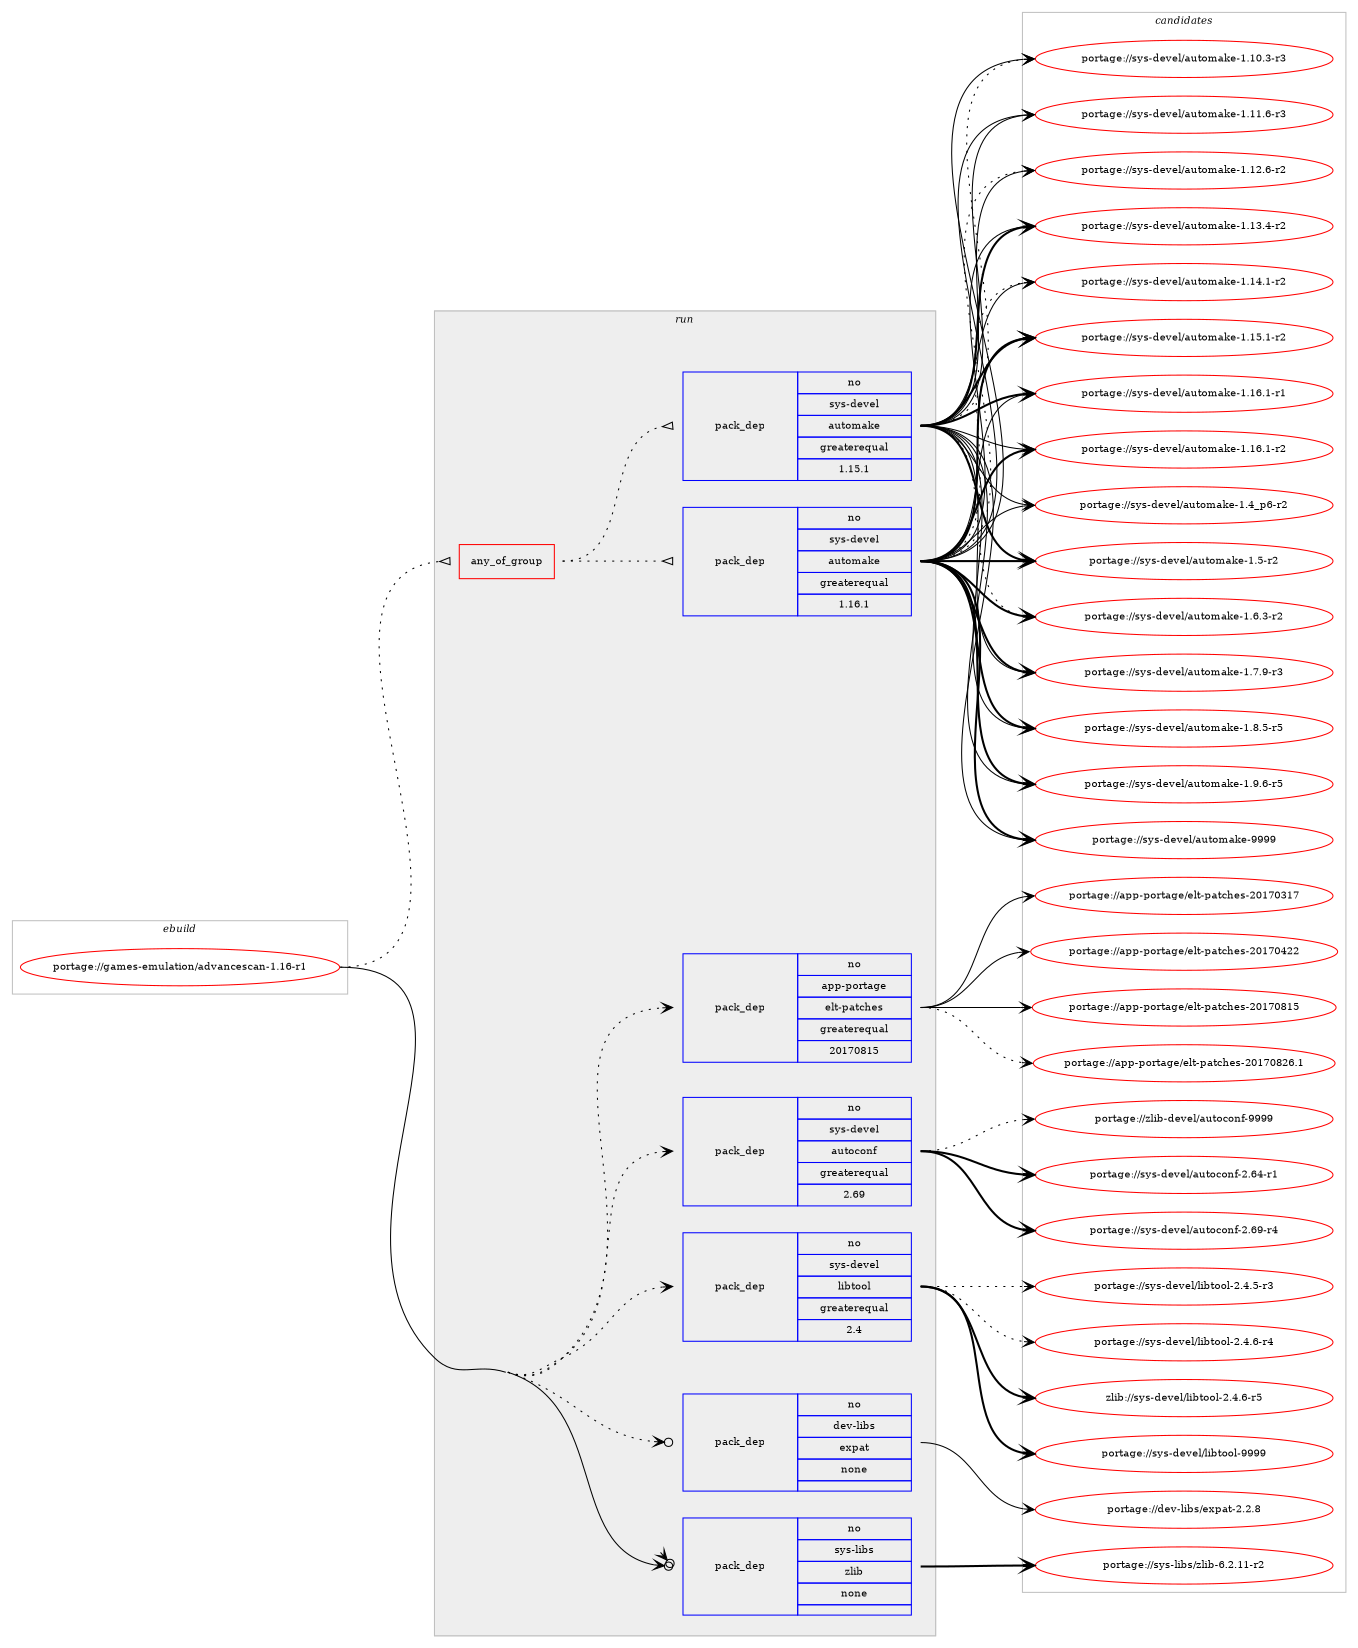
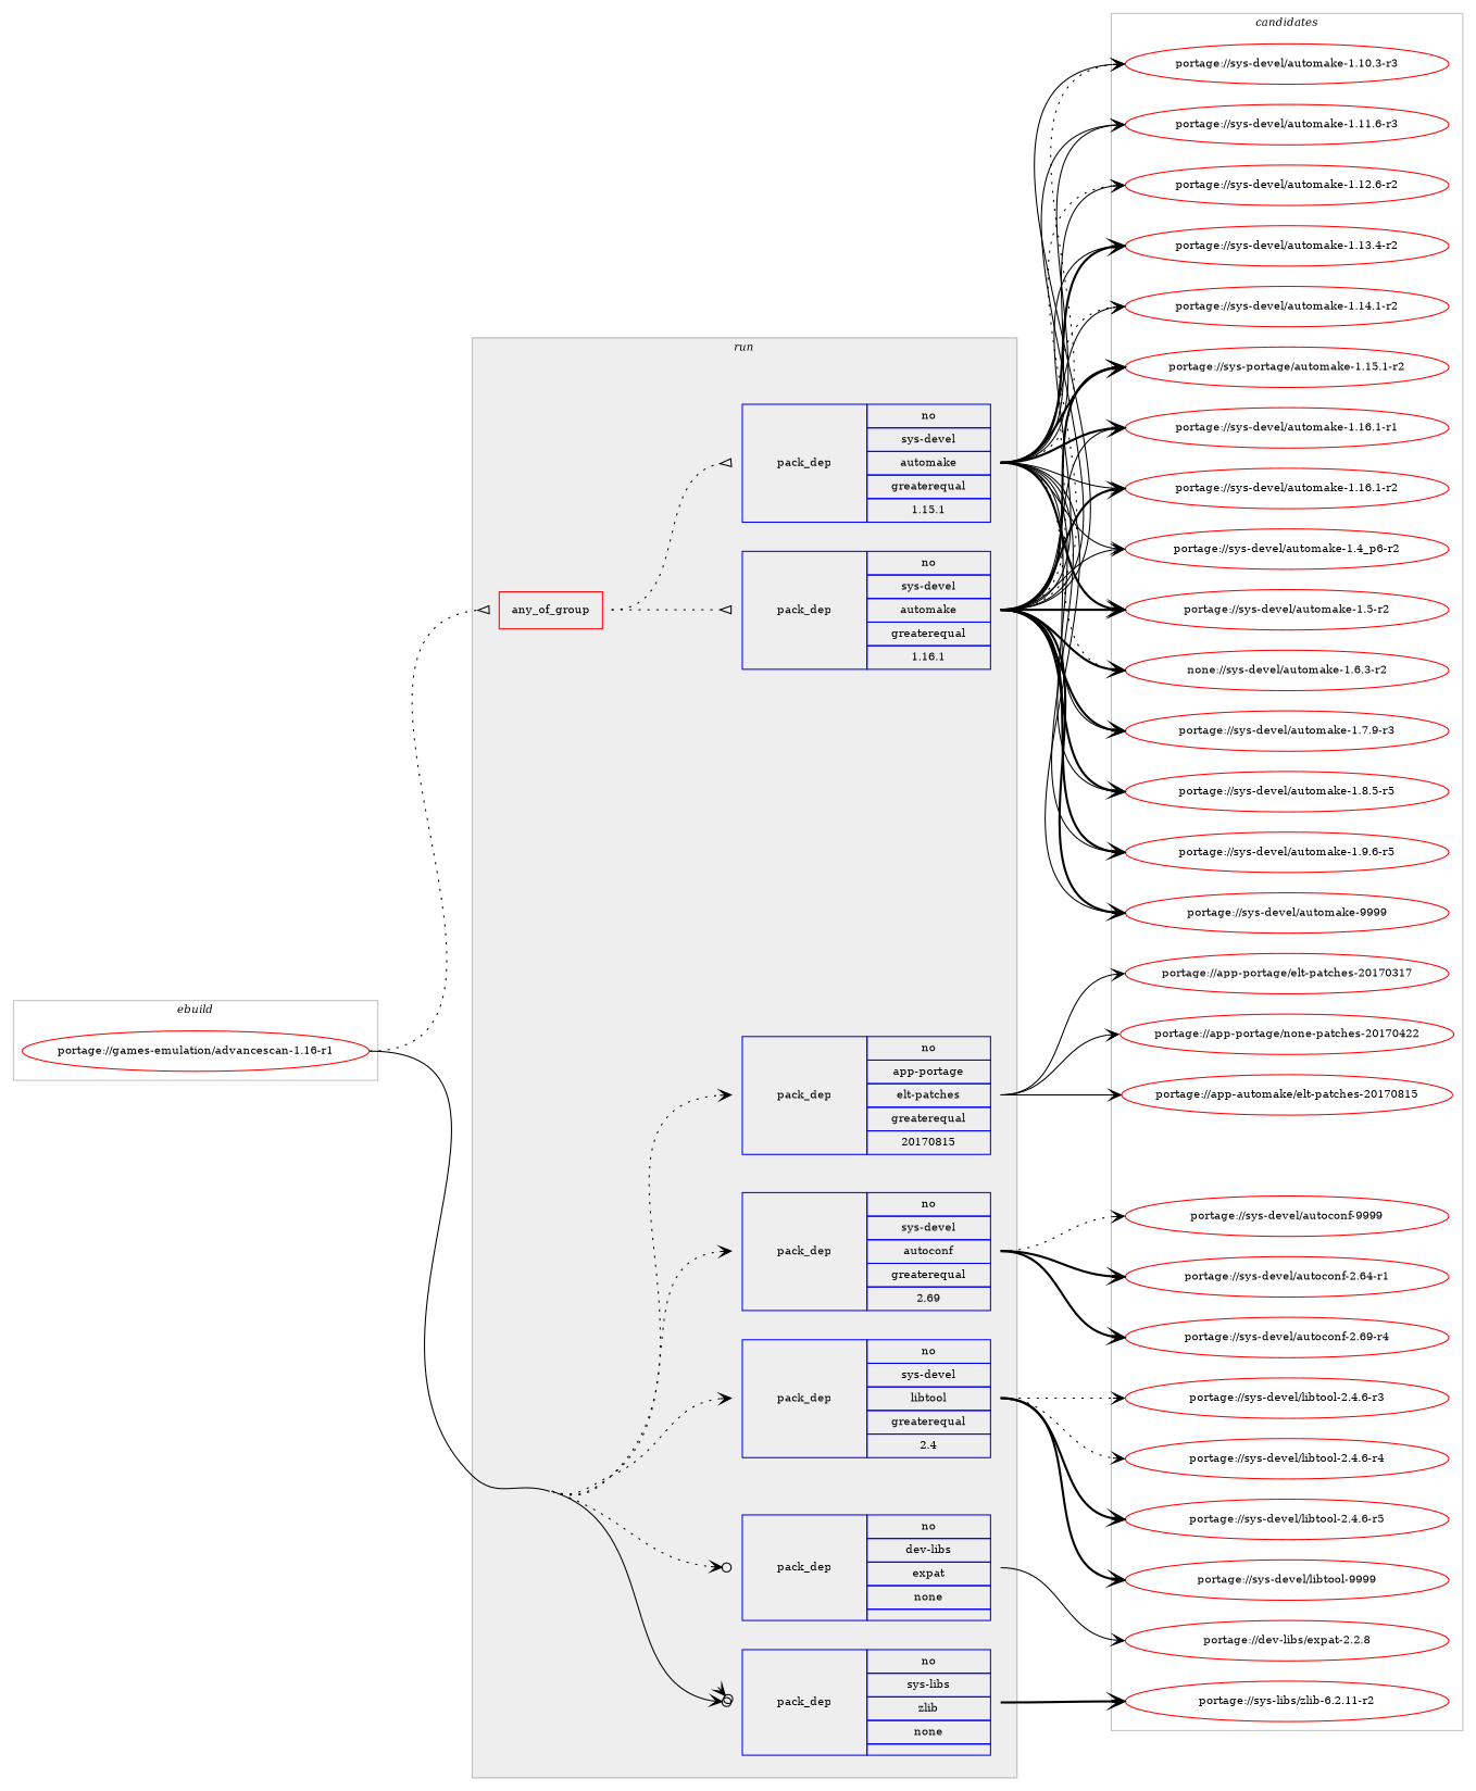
  digraph {
    compound=true
    concentrate=true
    fontname="DejaVu Serif"
    fontsize=10
    newrank=true
    rankdir=LR
    ranksep=1.5
    node [color=red fontname="DejaVu Serif" fontsize=10]
    edge [arrowhead=vee fontname="DejaVu Serif" headport=w style=solid tailport=e weight=100]
    n1 [label="portage://games-emulation/advancescan-1.16-r1" width=4]
    n2 [color=blue label=<<TABLE BORDER="0" CELLBORDER="1" CELLSPACING="0" CELLPADDING="4" WIDTH="220"><TR><TD ROWSPAN="6" CELLPADDING="30">pack_dep</TD></TR><TR><TD WIDTH="110">no</TD></TR><TR><TD>sys-devel</TD></TR><TR><TD>automake</TD></TR><TR><TD>greaterequal</TD></TR><TR><TD>1.16.1</TD></TR></TABLE>> shape=none]
    n3 [color=blue label=<<TABLE BORDER="0" CELLBORDER="1" CELLSPACING="0" CELLPADDING="4" WIDTH="220"><TR><TD ROWSPAN="6" CELLPADDING="30">pack_dep</TD></TR><TR><TD WIDTH="110">no</TD></TR><TR><TD>sys-devel</TD></TR><TR><TD>automake</TD></TR><TR><TD>greaterequal</TD></TR><TR><TD>1.15.1</TD></TR></TABLE>> shape=none]
    n4 [label=<<TABLE BORDER="0" CELLBORDER="1" CELLSPACING="0" CELLPADDING="4"><TR><TD CELLPADDING="10">any_of_group</TD></TR></TABLE>> shape=none]
    n5 [color=blue label=<<TABLE BORDER="0" CELLBORDER="1" CELLSPACING="0" CELLPADDING="4" WIDTH="220"><TR><TD ROWSPAN="6" CELLPADDING="30">pack_dep</TD></TR><TR><TD WIDTH="110">no</TD></TR><TR><TD>app-portage</TD></TR><TR><TD>elt-patches</TD></TR><TR><TD>greaterequal</TD></TR><TR><TD>20170815</TD></TR></TABLE>> shape=none]
    n6 [color=blue label=<<TABLE BORDER="0" CELLBORDER="1" CELLSPACING="0" CELLPADDING="4" WIDTH="220"><TR><TD ROWSPAN="6" CELLPADDING="30">pack_dep</TD></TR><TR><TD WIDTH="110">no</TD></TR><TR><TD>sys-devel</TD></TR><TR><TD>autoconf</TD></TR><TR><TD>greaterequal</TD></TR><TR><TD>2.69</TD></TR></TABLE>> shape=none]
    n7 [color=blue label=<<TABLE BORDER="0" CELLBORDER="1" CELLSPACING="0" CELLPADDING="4" WIDTH="220"><TR><TD ROWSPAN="6" CELLPADDING="30">pack_dep</TD></TR><TR><TD WIDTH="110">no</TD></TR><TR><TD>sys-devel</TD></TR><TR><TD>libtool</TD></TR><TR><TD>greaterequal</TD></TR><TR><TD>2.4</TD></TR></TABLE>> shape=none]
    n8 [color=blue label=<<TABLE BORDER="0" CELLBORDER="1" CELLSPACING="0" CELLPADDING="4" WIDTH="220"><TR><TD ROWSPAN="6" CELLPADDING="30">pack_dep</TD></TR><TR><TD WIDTH="110">no</TD></TR><TR><TD>dev-libs</TD></TR><TR><TD>expat</TD></TR><TR><TD>none</TD></TR><TR><TD></TD></TR></TABLE>> shape=none]
    n9 [color=blue label=<<TABLE BORDER="0" CELLBORDER="1" CELLSPACING="0" CELLPADDING="4" WIDTH="220"><TR><TD ROWSPAN="6" CELLPADDING="30">pack_dep</TD></TR><TR><TD WIDTH="110">no</TD></TR><TR><TD>sys-libs</TD></TR><TR><TD>zlib</TD></TR><TR><TD>none</TD></TR><TR><TD></TD></TR></TABLE>> shape=none]
    n10 [label="portage://sys-devel/automake-1.10.3-r3" width=4]
    n11 [label="portage://sys-devel/automake-1.11.6-r3" width=4]
    n12 [label="portage://sys-devel/automake-1.12.6-r2" width=4]
    n13 [label="portage://sys-devel/automake-1.13.4-r2" width=4]
    n14 [label="portage://sys-devel/automake-1.14.1-r2" width=4]
-   n15 [label="portage://sys-devel/automake-1.15.1-r2" width=4]
+   n15 [label="portage://sys-portage/automake-1.15.1-r2" width=4]
    n16 [label="portage://sys-devel/automake-1.16.1-r1" width=4]
    n17 [label="portage://sys-devel/automake-1.16.1-r2" width=4]
    n18 [label="portage://sys-devel/automake-1.4_p6-r2" width=4]
    n19 [label="portage://sys-devel/automake-1.5-r2" width=4]
-   n20 [label="portage://sys-devel/automake-1.6.3-r2" width=4]
+   n20 [label="none://sys-devel/automake-1.6.3-r2" width=4]
    n21 [label="portage://sys-devel/automake-1.7.9-r3" width=4]
    n22 [label="portage://sys-devel/automake-1.8.5-r5" width=4]
    n23 [label="portage://sys-devel/automake-1.9.6-r5" width=4]
    n24 [label="portage://sys-devel/automake-9999" width=4]
    n25 [label="portage://app-portage/elt-patches-20170317" width=4]
-   n26 [label="portage://app-portage/elt-patches-20170422" width=4]
-   n27 [label="portage://app-portage/elt-patches-20170815" width=4]
-   n28 [label="portage://app-portage/elt-patches-20170826.1" width=4]
+   n26 [label="portage://app-portage/none-patches-20170422" width=4]
+   n27 [label="portage://app-automake/elt-patches-20170815" width=4]
    n29 [label="portage://sys-devel/autoconf-2.64-r1" width=4]
    n30 [label="portage://sys-devel/autoconf-2.69-r4" width=4]
-   n31 [label="portage://zlib-devel/autoconf-9999" width=4]
-   n32 [label="portage://sys-devel/libtool-2.4.5-r3" width=4]
+   n31 [label="portage://sys-devel/autoconf-9999" width=4]
+   n32 [label="portage://sys-devel/libtool-2.4.6-r3" width=4]
    n33 [label="portage://sys-devel/libtool-2.4.6-r4" width=4]
-   n34 [label="zlib://sys-devel/libtool-2.4.6-r5" width=4]
+   n34 [label="portage://sys-devel/libtool-2.4.6-r5" width=4]
    n35 [label="portage://sys-devel/libtool-9999" width=4]
    n36 [label="portage://dev-libs/expat-2.2.8" width=4]
    n37 [label="portage://sys-libs/zlib-6.2.11-r2" width=4]
    subgraph cluster_1 {
      color=gray
      label=<<i>ebuild</i>>
      rank=same
      n1
    }
    subgraph cluster_2 {
      color=gray
      label=<<i>dependencies</i>>
      subgraph cluster_3 {
        color=gray
        fillcolor="#eeeeee"
        label=<<i>compile</i>>
        style=filled
        subgraph sub_4 {
          color=gray
          fillcolor="#eeeeee"
          label=<<i>compile</i>>
          style=filled
          n4
          subgraph sub_5 {
            color=gray
            fillcolor="#eeeeee"
            label=<<i>compile</i>>
            style=filled
            n2
          }
          subgraph sub_6 {
            color=gray
            fillcolor="#eeeeee"
            label=<<i>compile</i>>
            style=filled
            n3
          }
        }
        subgraph sub_7 {
          color=gray
          fillcolor="#eeeeee"
          label=<<i>compile</i>>
          style=filled
          n5
        }
        subgraph sub_8 {
          color=gray
          fillcolor="#eeeeee"
          label=<<i>compile</i>>
          style=filled
          n6
        }
        subgraph sub_9 {
          color=gray
          fillcolor="#eeeeee"
          label=<<i>compile</i>>
          style=filled
          n7
        }
      }
      subgraph cluster_10 {
        color=gray
        fillcolor="#eeeeee"
        label=<<i>compile and run</i>>
        style=filled
        subgraph sub_11 {
          color=gray
          fillcolor="#eeeeee"
          label=<<i>compile and run</i>>
          style=filled
          n8
        }
        subgraph sub_12 {
          color=gray
          fillcolor="#eeeeee"
          label=<<i>compile and run</i>>
          style=filled
          n9
        }
      }
      subgraph cluster_13 {
        color=gray
        fillcolor="#eeeeee"
        label=<<i>run</i>>
        style=filled
      }
    }
    subgraph cluster_14 {
      color=gray
      label=<<i>candidates</i>>
      rank=same
      subgraph sub_15 {
        color=black
        label=<<i>candidates</i>>
        nodesep=1
        rank=same
        n10
        n11
        n12
        n13
        n14
        n15
        n16
        n17
        n18
        n19
        n20
        n21
        n22
        n23
        n24
      }
      subgraph sub_16 {
        color=black
        label=<<i>candidates</i>>
        nodesep=1
        rank=same
        n10
        n11
        n12
        n13
        n14
        n15
        n16
        n17
        n18
        n19
        n20
        n21
        n22
        n23
        n24
      }
      subgraph sub_17 {
        color=black
        label=<<i>candidates</i>>
        nodesep=1
        rank=same
        n25
        n26
        n27
-       n28
      }
      subgraph sub_18 {
        color=black
        label=<<i>candidates</i>>
        nodesep=1
        rank=same
        n29
        n30
        n31
      }
      subgraph sub_19 {
        color=black
        label=<<i>candidates</i>>
        nodesep=1
        rank=same
        n32
        n33
        n34
        n35
      }
      subgraph sub_20 {
        color=black
        label=<<i>candidates</i>>
        nodesep=1
        rank=same
        n36
      }
      subgraph sub_21 {
        color=black
        label=<<i>candidates</i>>
        nodesep=1
        rank=same
        n37
      }
    }
    n1 -> n4 [arrowhead=oinv style=dotted weight=20]
    n1 -> n5 [style=dotted weight=20]
    n1 -> n6 [style=dotted weight=20]
    n1 -> n7 [style=dotted weight=20]
    n1 -> n8 [arrowhead=odotvee style=dotted weight=20]
    n1 -> n9 [arrowhead=odotvee weight=20]
    n2 -> n10
    n2 -> n11
    n2 -> n12 [style=dotted]
    n2 -> n13
    n2 -> n14 [style=dotted]
    n2 -> n15 [style=bold]
    n2 -> n16
    n2 -> n17 [style=bold]
    n2 -> n18
    n2 -> n19 [style=bold]
    n2 -> n20 [style=bold]
    n2 -> n21 [style=bold]
    n2 -> n22 [style=bold]
    n2 -> n23 [style=bold]
    n2 -> n24 [style=bold]
    n3 -> n10 [style=dotted]
    n3 -> n11
    n3 -> n12
    n3 -> n13 [style=bold]
    n3 -> n14
    n3 -> n15 [style=bold]
    n3 -> n16 [style=bold]
    n3 -> n17
    n3 -> n18
    n3 -> n19 [style=bold]
    n3 -> n20 [style=dotted]
    n3 -> n21
    n3 -> n22
    n3 -> n23
    n3 -> n24
    n4 -> n2 [arrowhead=oinv style=dotted weight=20]
    n4 -> n3 [arrowhead=oinv style=dotted weight=20]
    n5 -> n25
    n5 -> n26
    n5 -> n27
-   n5 -> n28 [style=dotted]
    n6 -> n29 [style=bold]
    n6 -> n30 [style=bold]
    n6 -> n31 [style=dotted]
    n7 -> n32 [style=dotted]
    n7 -> n33 [style=dotted]
    n7 -> n34 [style=bold]
    n7 -> n35 [style=bold]
    n8 -> n36
    n9 -> n37 [style=bold]
  }
